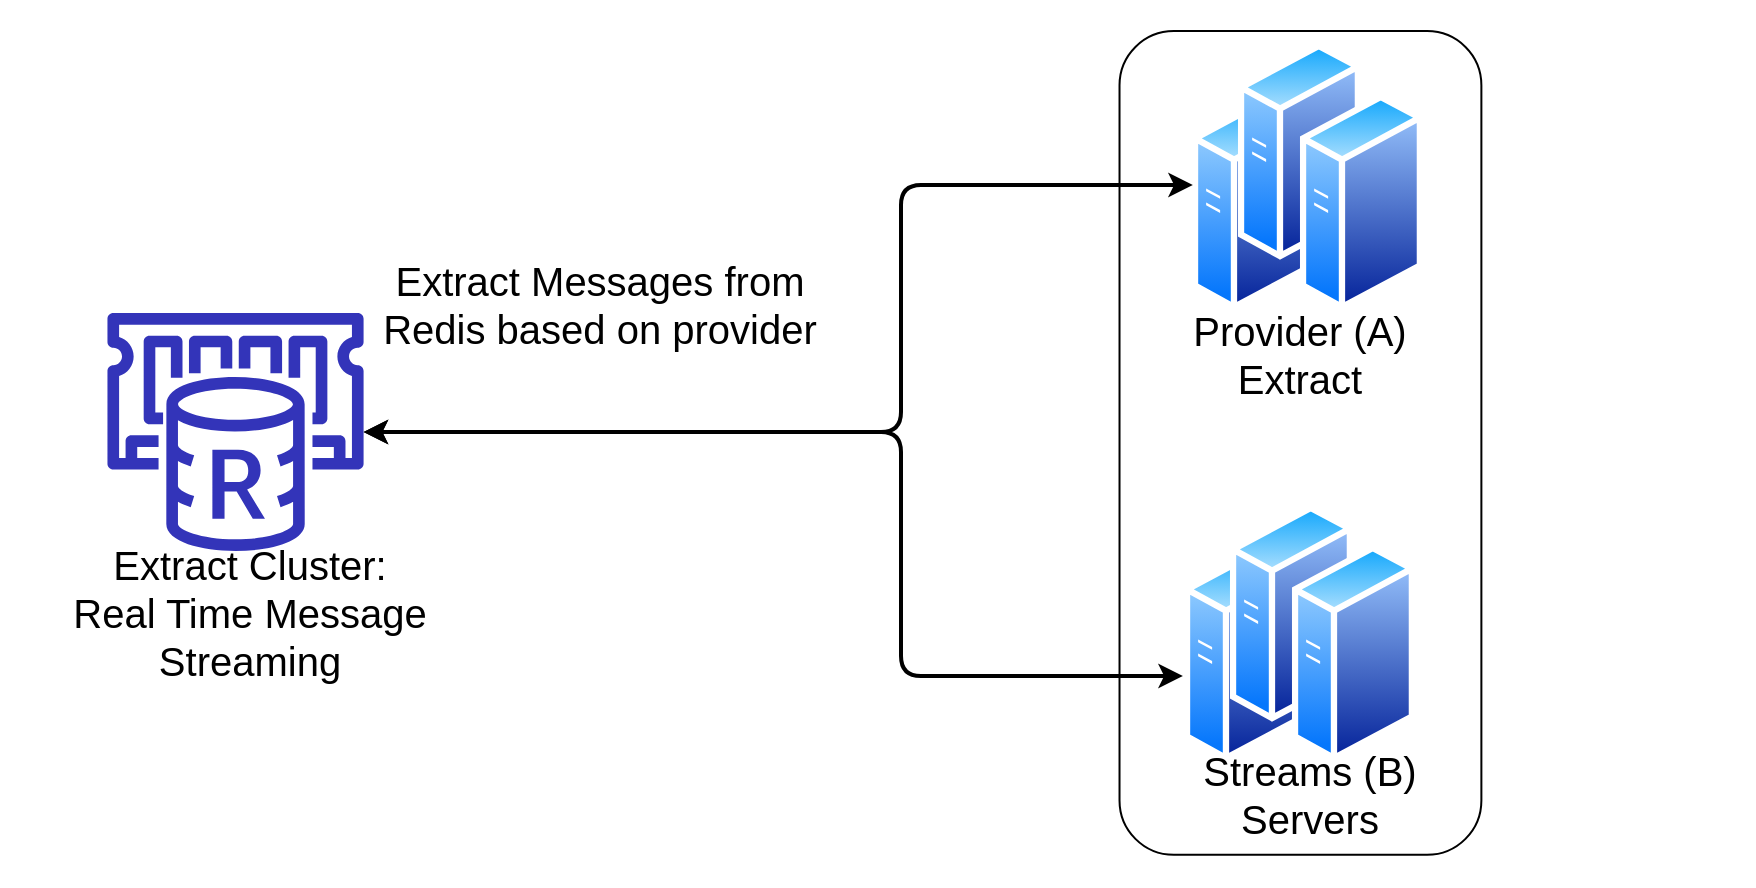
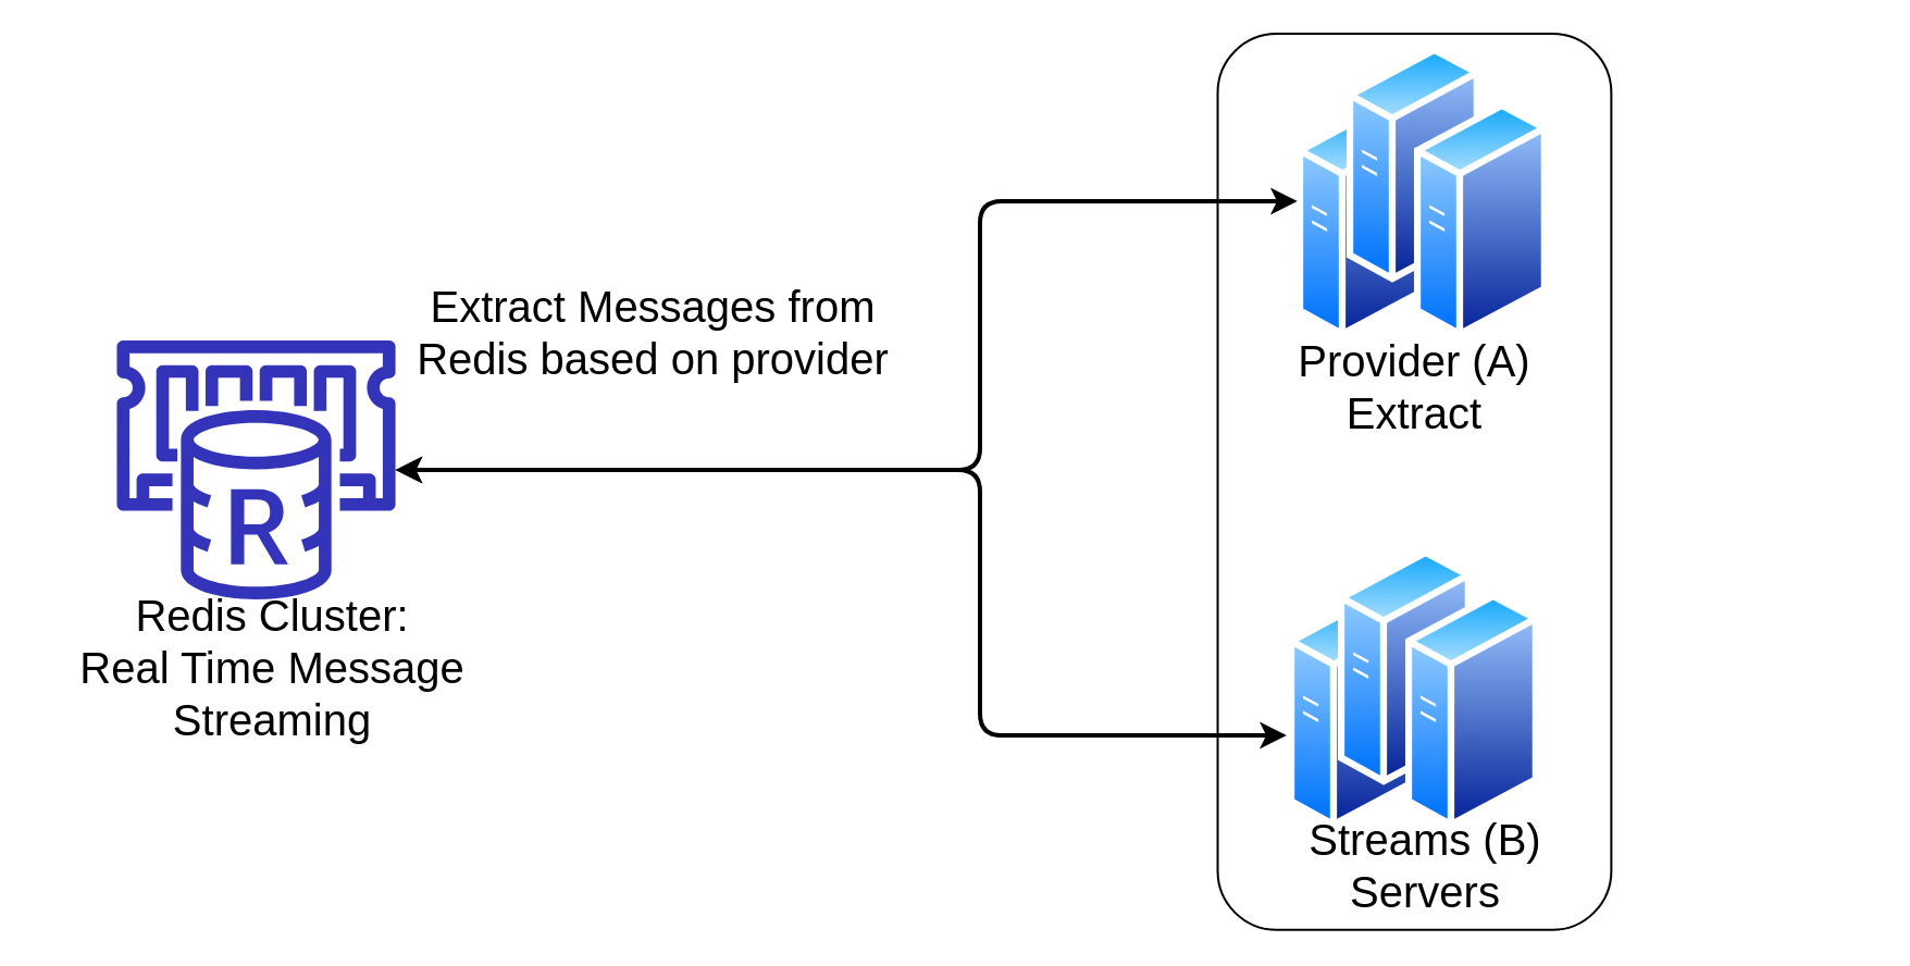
  <mxCell id="0" />
  <mxCell id="1" parent="0" />
  <mxCell id="2" value="" style="rounded=1;whiteSpace=wrap;html=1;rotation=-90;fontSize=20;" parent="1" vertex="1"><mxGeometry x="443.8" y="130.5" width="411.86" height="180.93" as="geometry" /></mxCell>
  <mxCell id="3" value="" style="aspect=fixed;perimeter=ellipsePerimeter;html=1;align=center;shadow=0;dashed=0;spacingTop=3;image;image=img/lib/active_directory/generic_server.svg;fontSize=20;" parent="1" vertex="1"><mxGeometry x="595.93" y="46" width="61.6" height="110" as="geometry" /></mxCell>
  <mxCell id="4" value="" style="aspect=fixed;perimeter=ellipsePerimeter;html=1;align=center;shadow=0;dashed=0;spacingTop=3;image;image=img/lib/active_directory/generic_server.svg;fontSize=20;" parent="1" vertex="1"><mxGeometry x="618.93" y="20.5" width="61.6" height="110" as="geometry" /></mxCell>
  <mxCell id="5" value="" style="aspect=fixed;perimeter=ellipsePerimeter;html=1;align=center;shadow=0;dashed=0;spacingTop=3;image;image=img/lib/active_directory/generic_server.svg;fontSize=20;" parent="1" vertex="1"><mxGeometry x="649.93" y="46" width="61.6" height="110" as="geometry" /></mxCell>
  <mxCell id="6" value="" style="outlineConnect=0;fontColor=#232F3E;gradientColor=none;fillColor=#3334B9;strokeColor=none;dashed=0;verticalLabelPosition=bottom;verticalAlign=top;align=center;html=1;fontSize=20;fontStyle=0;aspect=fixed;pointerEvents=1;shape=mxgraph.aws4.elasticache_for_redis;" parent="1" vertex="1"><mxGeometry x="50" y="156" width="134.52" height="119" as="geometry" /></mxCell>
- <mxCell id="7" value="&lt;font style=&quot;font-size: 20px;&quot;&gt;Extract Cluster:&lt;br style=&quot;font-size: 20px;&quot;&gt;Real Time Message Streaming&lt;/font&gt;" style="text;html=1;strokeColor=none;fillColor=none;align=center;verticalAlign=middle;whiteSpace=wrap;rounded=0;fontSize=20;" parent="1" vertex="1"><mxGeometry x="20" y="266" width="210" height="80" as="geometry" /></mxCell>
+ <mxCell id="7" value="&lt;font style=&quot;font-size: 20px;&quot;&gt;Redis Cluster:&lt;br style=&quot;font-size: 20px;&quot;&gt;Real Time Message Streaming&lt;/font&gt;" style="text;html=1;strokeColor=none;fillColor=none;align=center;verticalAlign=middle;whiteSpace=wrap;rounded=0;fontSize=20;" parent="1" vertex="1"><mxGeometry x="20" y="266" width="210" height="80" as="geometry" /></mxCell>
  <mxCell id="8" value="&lt;font style=&quot;font-size: 20px;&quot;&gt;Extract Messages from Redis based on provider&lt;/font&gt;" style="text;html=1;strokeColor=none;fillColor=none;align=center;verticalAlign=middle;whiteSpace=wrap;rounded=0;fontSize=20;" parent="1" vertex="1"><mxGeometry x="190" y="101.5" width="220" height="100" as="geometry" /></mxCell>
  <mxCell id="9" value="" style="aspect=fixed;perimeter=ellipsePerimeter;html=1;align=center;shadow=0;dashed=0;spacingTop=3;image;image=img/lib/active_directory/generic_server.svg;fontSize=20;" parent="1" vertex="1"><mxGeometry x="591.93" y="271.5" width="61.6" height="110" as="geometry" /></mxCell>
  <mxCell id="10" value="" style="aspect=fixed;perimeter=ellipsePerimeter;html=1;align=center;shadow=0;dashed=0;spacingTop=3;image;image=img/lib/active_directory/generic_server.svg;fontSize=20;" parent="1" vertex="1"><mxGeometry x="614.93" y="251.5" width="61.6" height="110" as="geometry" /></mxCell>
  <mxCell id="11" value="" style="aspect=fixed;perimeter=ellipsePerimeter;html=1;align=center;shadow=0;dashed=0;spacingTop=3;image;image=img/lib/active_directory/generic_server.svg;fontSize=20;" parent="1" vertex="1"><mxGeometry x="645.93" y="271.5" width="61.6" height="110" as="geometry" /></mxCell>
  <mxCell id="12" value="&lt;font style=&quot;font-size: 20px;&quot;&gt;Provider (A) Extract&lt;/font&gt;" style="text;html=1;strokeColor=none;fillColor=none;align=center;verticalAlign=middle;whiteSpace=wrap;rounded=0;fontSize=20;" parent="1" vertex="1"><mxGeometry x="574.73" y="151.5" width="150" height="50" as="geometry" /></mxCell>
  <mxCell id="13" value="&lt;font style=&quot;font-size: 20px;&quot;&gt;Streams (B) Servers&lt;/font&gt;" style="text;html=1;strokeColor=none;fillColor=none;align=center;verticalAlign=middle;whiteSpace=wrap;rounded=0;fontSize=20;" parent="1" vertex="1"><mxGeometry x="586.47" y="371.5" width="137.94" height="50" as="geometry" /></mxCell>
  <mxCell id="14" value="" style="endArrow=classic;startArrow=classic;html=1;strokeColor=#000000;strokeWidth=2;entryX=-0.016;entryY=0.6;entryDx=0;entryDy=0;entryPerimeter=0;edgeStyle=orthogonalEdgeStyle;fontSize=20;" parent="1" source="6" target="9" edge="1"><mxGeometry width="50" height="50" relative="1" as="geometry"><mxPoint x="246.67" y="112" as="sourcePoint" /><mxPoint x="605.67" y="120" as="targetPoint" /><Array as="points"><mxPoint x="450" y="216" /><mxPoint x="450" y="337" /></Array></mxGeometry></mxCell>
  <mxCell id="15" value="" style="endArrow=classic;startArrow=classic;html=1;strokeColor=#000000;strokeWidth=2;fontSize=20;edgeStyle=orthogonalEdgeStyle;" parent="1" source="6" edge="1"><mxGeometry width="50" height="50" relative="1" as="geometry"><mxPoint x="251.45" y="93.255" as="sourcePoint" /><mxPoint x="595.93" y="92" as="targetPoint" /><Array as="points"><mxPoint x="450" y="216" /><mxPoint x="450" y="92" /></Array></mxGeometry></mxCell>
